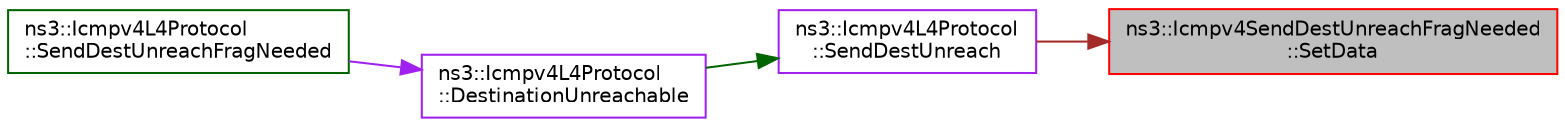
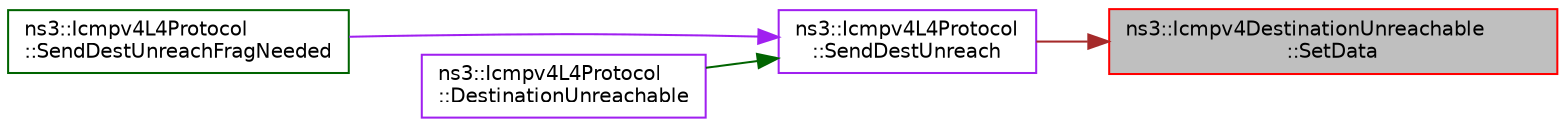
  digraph {
    rankdir=RL
    node [color=purple fillcolor=white fontname=Helvetica fontsize=10 shape=record style=filled]
    edge [dir=back fontname=Helvetica fontsize=10 labelfontname=Helvetica labelfontsize=10 style=solid]
-   n1 [color=red fillcolor=grey75 fontcolor=black height=0.2 label="ns3::Icmpv4SendDestUnreachFragNeeded\l::SetData" width=0.4]
+   n1 [color=red fillcolor=grey75 fontcolor=black height=0.2 label="ns3::Icmpv4DestinationUnreachable\l::SetData" width=0.4]
    n2 [height=0.2 label="ns3::Icmpv4L4Protocol\l::SendDestUnreach" width=0.4]
    n3 [color=darkgreen height=0.2 label="ns3::Icmpv4L4Protocol\l::SendDestUnreachFragNeeded" width=0.4]
    n4 [height=0.2 label="ns3::Icmpv4L4Protocol\l::DestinationUnreachable" width=0.4]
    n1 -> n2 [color=brown]
-   n4 -> n3 [color=purple]
+   n2 -> n3 [color=purple]
    n2 -> n4 [color=darkgreen]
  }
